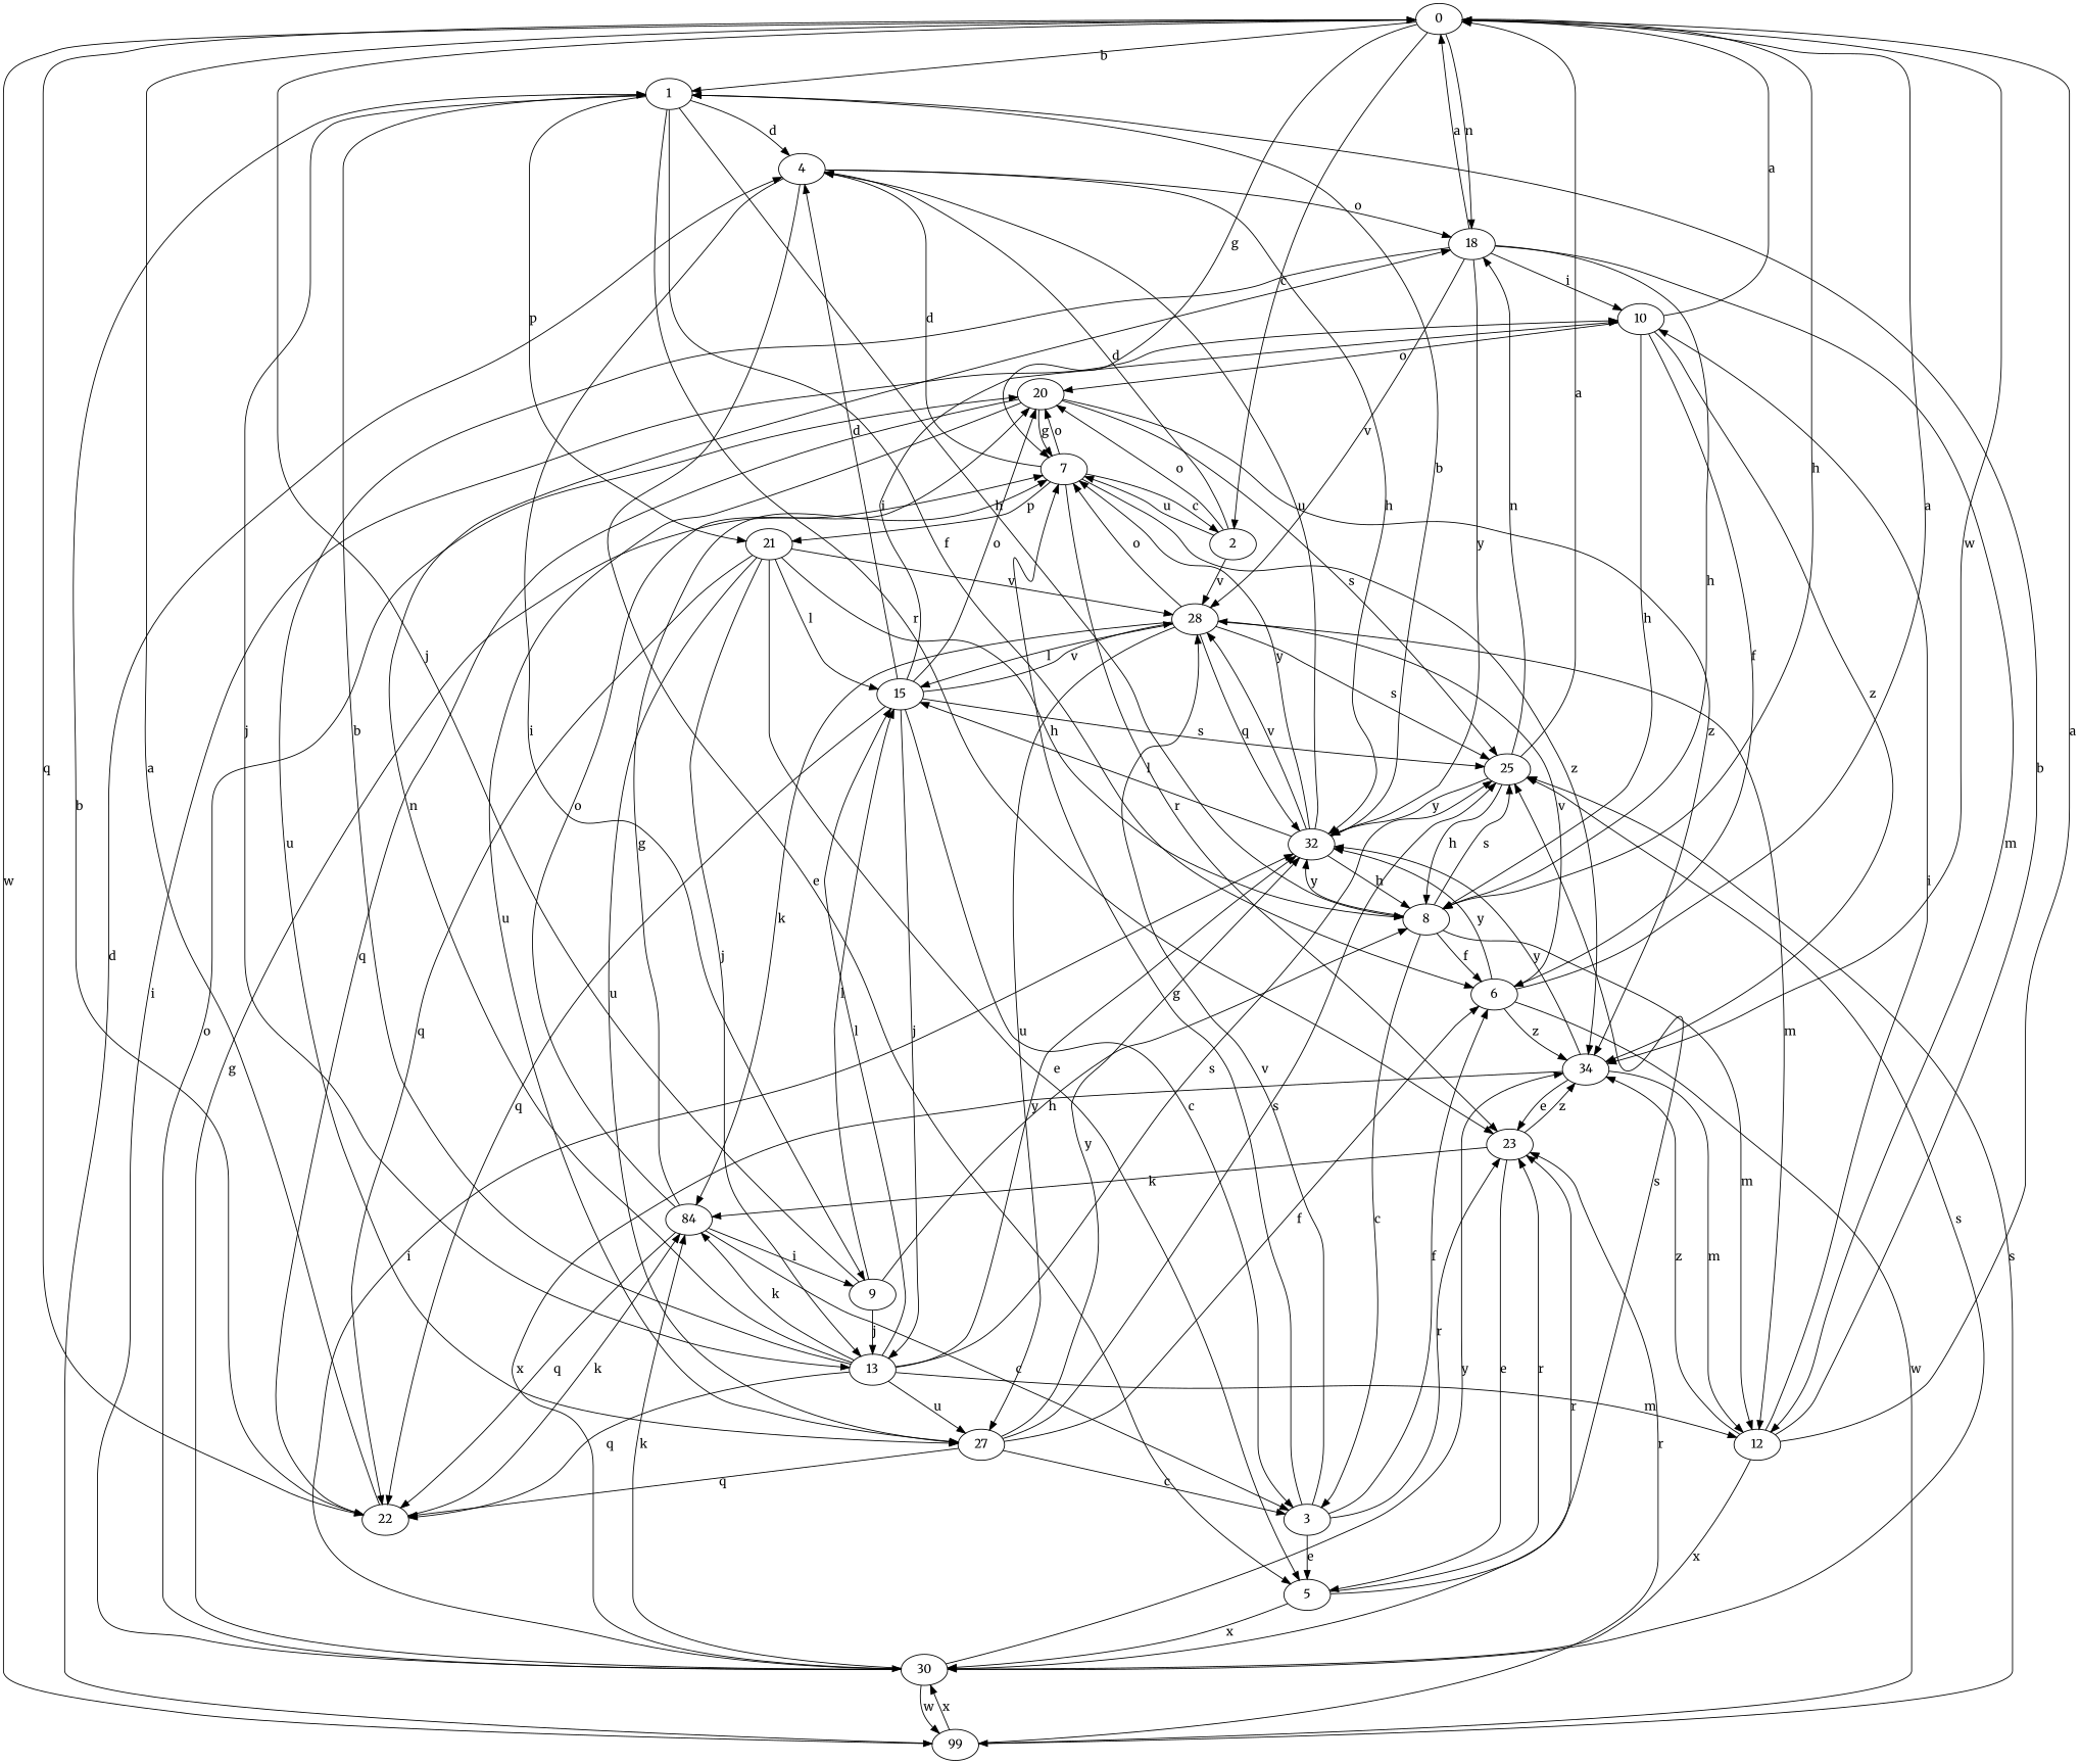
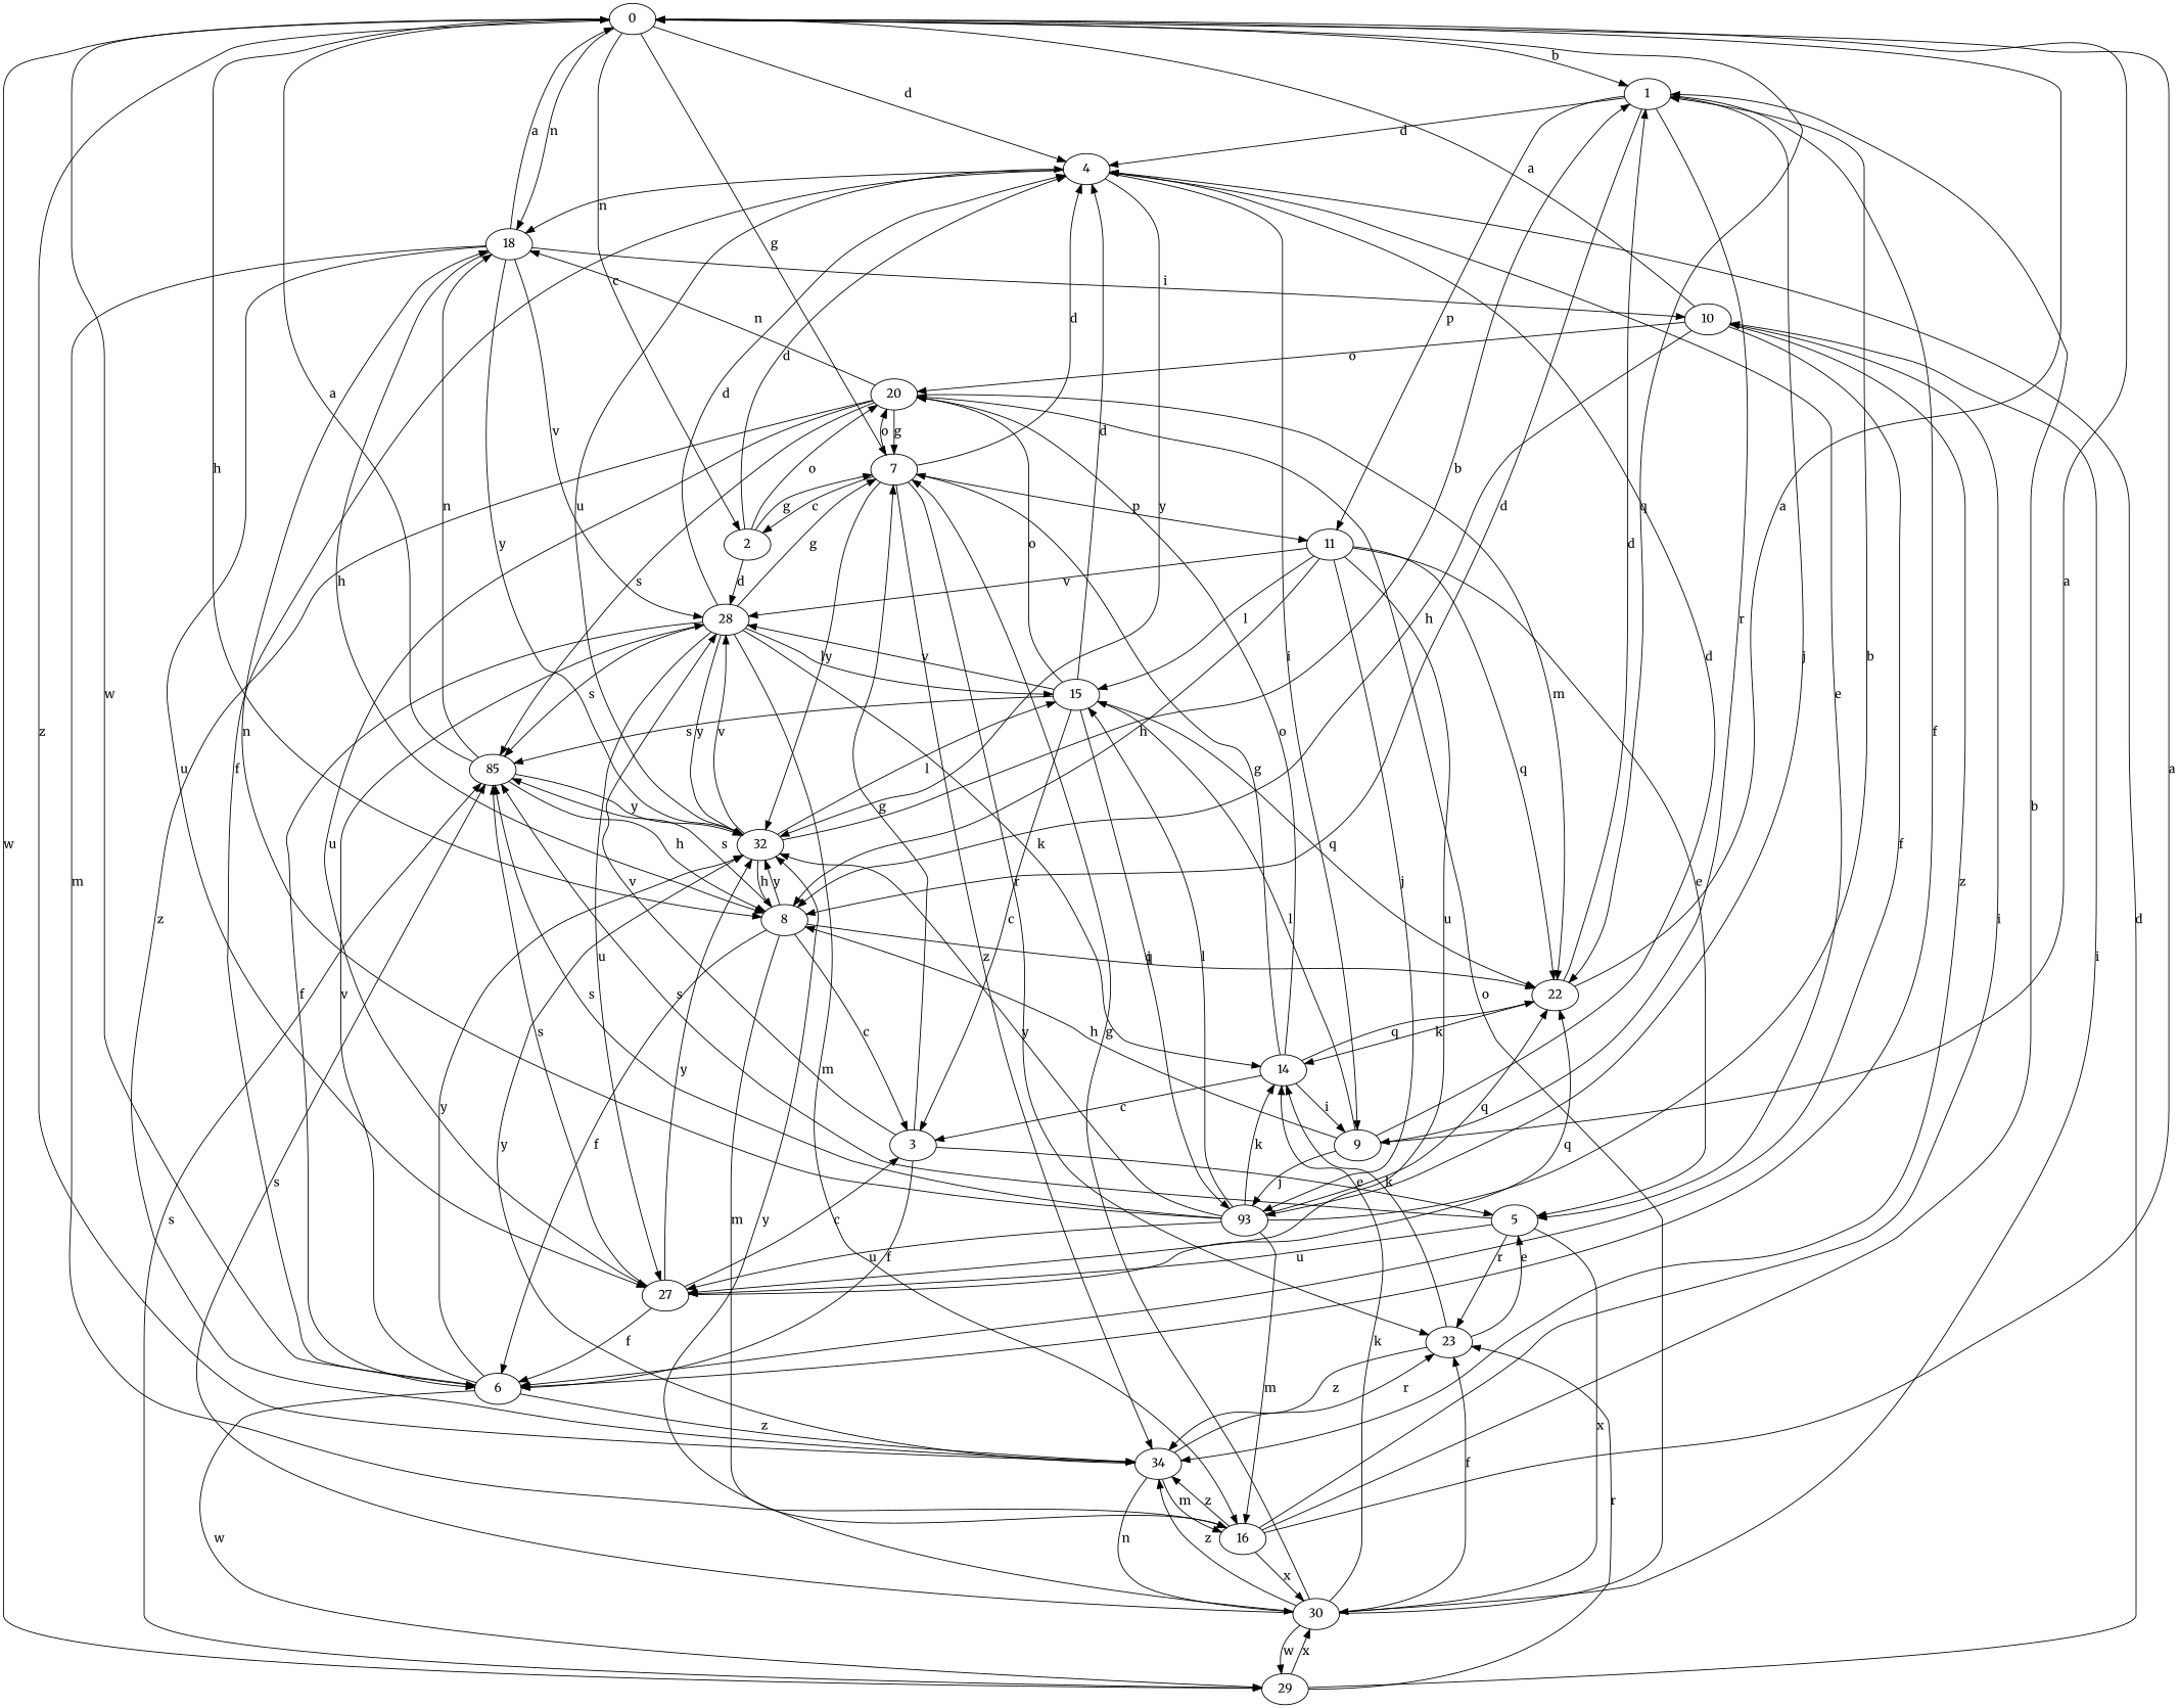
  strict digraph {
    fontname=Merriweather
    node [fontname=Merriweather]
    edge [fontname=Merriweather]
    0
    1
    2
    4
    7
    8
    18
    22
-   29 [label=99]
+   29
    34
    6
-   13
-   21
+   13 [label=93]
+   21 [label=11]
    23
    20
    28
    5
    9
    32
    3
-   25
-   16 [label=12]
+   25 [label=85]
+   16
    27
    10
-   14 [label=84]
+   14
    30
    15
    0 -> 1 [label=b]
    0 -> 2 [label=c]
+   0 -> 4 [label=d]
    0 -> 7 [label=g]
    0 -> 8 [label=h]
    0 -> 18 [label=n]
    0 -> 22 [label=q]
    0 -> 29 [label=w]
-   0 -> 34 [label=w]
+   0 -> 34 [label=z]
    1 -> 4 [label=d]
-   1 -> 8 [label=h]
+   1 -> 8 [label=d]
    1 -> 6 [label=f]
    1 -> 13 [label=j]
    1 -> 21 [label=p]
-   1 -> 23 [label=r]
+   1 -> 9 [label=r]
    2 -> 4 [label=d]
-   2 -> 7 [label=u]
+   2 -> 7 [label=g]
    2 -> 20 [label=o]
-   2 -> 28 [label=v]
-   4 -> 18 [label=o]
+   2 -> 28 [label=d]
+   4 -> 18 [label=n]
+   4 -> 6 [label=f]
    4 -> 5 [label=e]
    4 -> 9 [label=i]
-   4 -> 32 [label=h]
+   4 -> 32 [label=y]
    7 -> 2 [label=c]
    7 -> 4 [label=d]
    7 -> 34 [label=z]
    7 -> 21 [label=p]
    7 -> 23 [label=r]
    7 -> 20 [label=o]
-   32 -> 7 [label=y]
+   7 -> 32 [label=y]
+   8 -> 22 [label=q]
    8 -> 6 [label=f]
    8 -> 32 [label=y]
    8 -> 3 [label=c]
    8 -> 25 [label=s]
    8 -> 16 [label=m]
    18 -> 0 [label=a]
    18 -> 8 [label=h]
    18 -> 28 [label=v]
    18 -> 32 [label=y]
    18 -> 16 [label=m]
    18 -> 27 [label=u]
    18 -> 10 [label=i]
    22 -> 0 [label=a]
-   22 -> 1 [label=b]
+   22 -> 1 [label=d]
    22 -> 14 [label=k]
    29 -> 4 [label=d]
    29 -> 23 [label=r]
    29 -> 25 [label=s]
    29 -> 30 [label=x]
-   34 -> 23 [label=e]
+   34 -> 23 [label=r]
    34 -> 32 [label=y]
    34 -> 16 [label=m]
-   34 -> 30 [label=x]
-   6 -> 0 [label=a]
+   34 -> 30 [label=n]
+   6 -> 0 [label=w]
    6 -> 29 [label=w]
    6 -> 34 [label=z]
    6 -> 28 [label=v]
    6 -> 32 [label=y]
    13 -> 1 [label=b]
    13 -> 18 [label=n]
    13 -> 22 [label=q]
    13 -> 32 [label=y]
    13 -> 25 [label=s]
    13 -> 16 [label=m]
    13 -> 27 [label=u]
    13 -> 14 [label=k]
    13 -> 15 [label=l]
    21 -> 8 [label=h]
    21 -> 22 [label=q]
    21 -> 13 [label=j]
    21 -> 28 [label=v]
    21 -> 5 [label=e]
    21 -> 27 [label=u]
    21 -> 15 [label=l]
    23 -> 34 [label=z]
    23 -> 5 [label=e]
    23 -> 14 [label=k]
    20 -> 7 [label=g]
-   20 -> 22 [label=q]
+   20 -> 18 [label=n]
+   20 -> 22 [label=m]
    20 -> 34 [label=z]
    20 -> 25 [label=s]
    20 -> 27 [label=u]
-   28 -> 7 [label=o]
-   28 -> 32 [label=q]
+   28 -> 4 [label=d]
+   28 -> 7 [label=g]
+   28 -> 6 [label=f]
+   28 -> 32 [label=y]
    28 -> 25 [label=s]
    28 -> 16 [label=m]
    28 -> 27 [label=u]
    28 -> 14 [label=k]
    28 -> 15 [label=l]
    5 -> 23 [label=r]
    5 -> 25 [label=s]
+   5 -> 27 [label=u]
    5 -> 30 [label=x]
-   9 -> 0 [label=j]
+   9 -> 0 [label=a]
+   9 -> 4 [label=d]
    9 -> 8 [label=h]
    9 -> 13 [label=j]
    9 -> 15 [label=l]
    32 -> 1 [label=b]
    32 -> 4 [label=u]
    32 -> 8 [label=h]
    32 -> 28 [label=v]
    32 -> 15 [label=l]
    3 -> 7 [label=g]
    3 -> 6 [label=f]
-   3 -> 23 [label=r]
    3 -> 28 [label=v]
    3 -> 5 [label=e]
    25 -> 0 [label=a]
    25 -> 8 [label=h]
    25 -> 18 [label=n]
    25 -> 32 [label=y]
    16 -> 0 [label=a]
    16 -> 1 [label=b]
    16 -> 34 [label=z]
    16 -> 10 [label=i]
    16 -> 30 [label=x]
    27 -> 22 [label=q]
    27 -> 6 [label=f]
    27 -> 32 [label=y]
    27 -> 3 [label=c]
    27 -> 25 [label=s]
    10 -> 0 [label=a]
    10 -> 8 [label=h]
    10 -> 34 [label=z]
    10 -> 6 [label=f]
    10 -> 20 [label=o]
    14 -> 7 [label=g]
    14 -> 22 [label=q]
    14 -> 20 [label=o]
    14 -> 9 [label=i]
    14 -> 3 [label=c]
    30 -> 7 [label=g]
    30 -> 29 [label=w]
-   30 -> 34 [label=y]
-   30 -> 23 [label=r]
+   30 -> 34 [label=z]
+   30 -> 23 [label=f]
    30 -> 20 [label=o]
-   30 -> 32 [label=i]
+   30 -> 32 [label=y]
    30 -> 25 [label=s]
    30 -> 10 [label=i]
    30 -> 14 [label=k]
    15 -> 4 [label=d]
    15 -> 22 [label=q]
    15 -> 13 [label=j]
    15 -> 20 [label=o]
    15 -> 28 [label=v]
    15 -> 3 [label=c]
    15 -> 25 [label=s]
-   15 -> 10 [label=i]
  }
